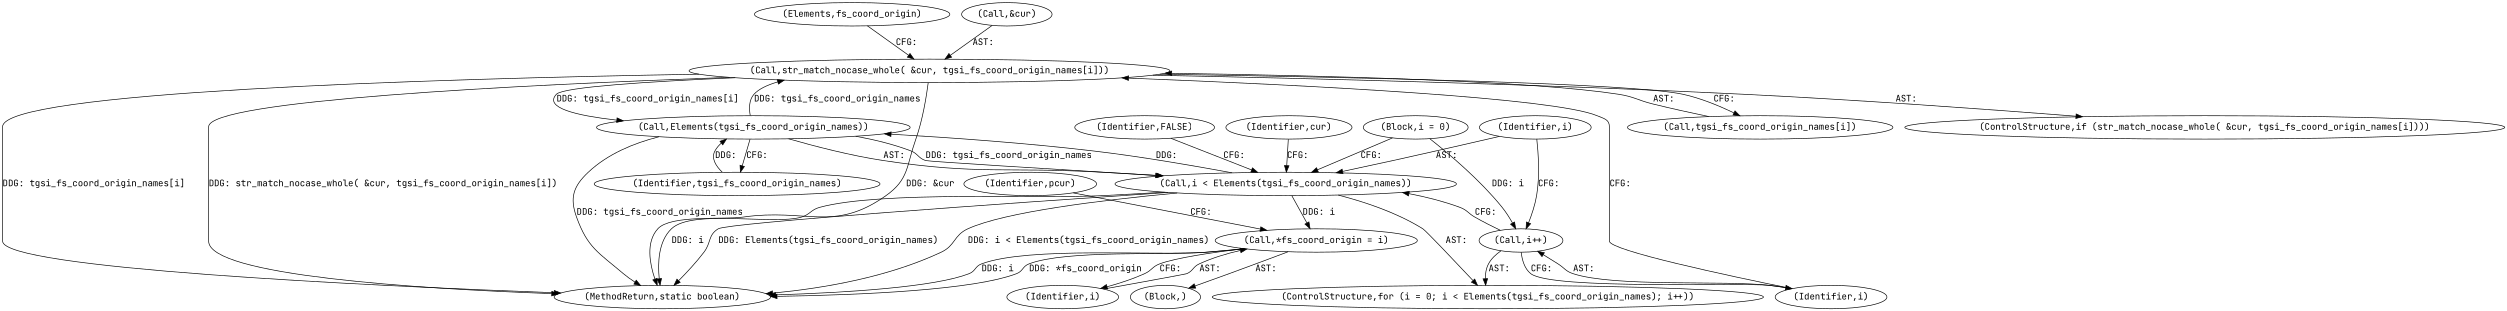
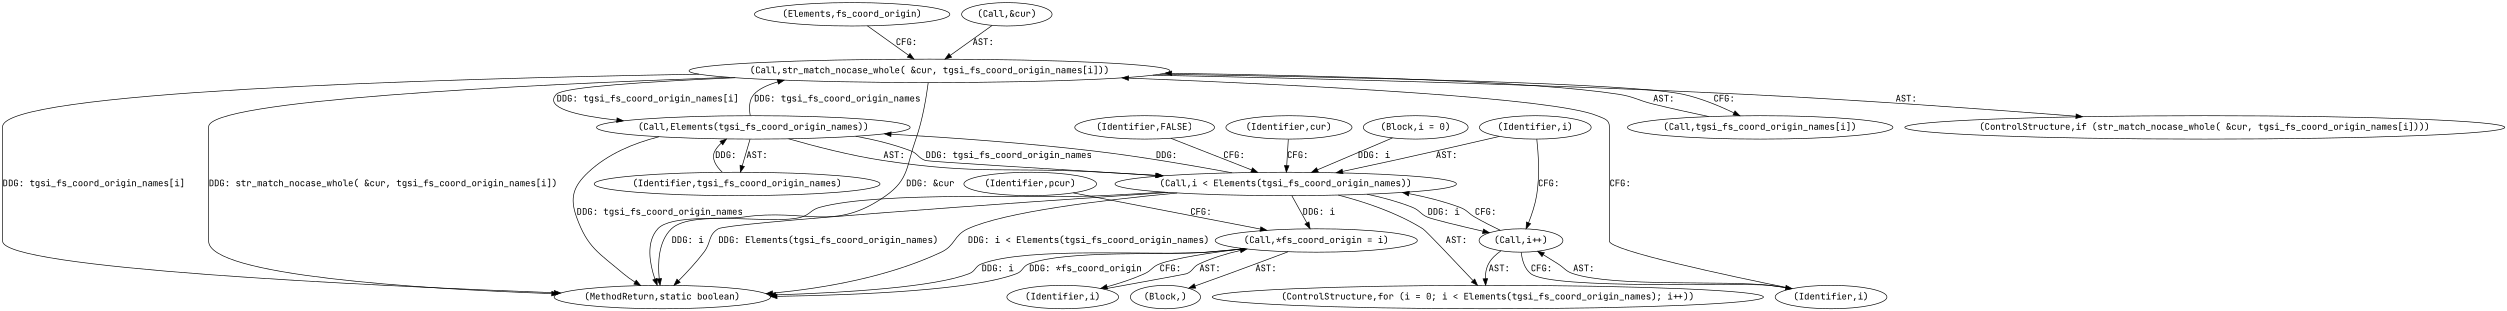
  digraph {
    fontname="JetBrains Mono"
    node [fontname="JetBrains Mono"]
    edge [fontname="JetBrains Mono"]
    n1 [label="(Call,str_match_nocase_whole( &cur, tgsi_fs_coord_origin_names[i]))"]
    n2 [label="(Call,Elements(tgsi_fs_coord_origin_names))"]
    n3 [label="(Call,tgsi_fs_coord_origin_names[i])"]
    n4 [label="(ControlStructure,if (str_match_nocase_whole( &cur, tgsi_fs_coord_origin_names[i])))"]
    n5 [label="(MethodReturn,static boolean)"]
    n6 [label="(Call,i < Elements(tgsi_fs_coord_origin_names))"]
    n7 [label="(Identifier,tgsi_fs_coord_origin_names)"]
    n8 [label="(Call,i++)"]
    n9 [label="(Call,*fs_coord_origin = i)"]
    n10 [label="(ControlStructure,for (i = 0; i < Elements(tgsi_fs_coord_origin_names); i++))"]
    n11 [label="(Identifier,i)"]
    n12 [label="(Block,)"]
    n13 [label="(Identifier,i)"]
    n14 [label="(Block,i = 0)"]
    n15 [label="(Identifier,FALSE)"]
    n16 [label="(Identifier,i)"]
    n17 [label="(Identifier,pcur)"]
    n18 [label="(Identifier,cur)"]
    n19 [label="(Elements,fs_coord_origin)"]
    n20 [label="(Call,&cur)"]
    n1 -> n2 [label="DDG: tgsi_fs_coord_origin_names[i]"]
    n1 -> n3 [label="CFG: "]
    n1 -> n4 [label="AST: "]
    n1 -> n5 [label="DDG: str_match_nocase_whole( &cur, tgsi_fs_coord_origin_names[i])"]
    n1 -> n5 [label="DDG: &cur"]
    n1 -> n5 [label="DDG: tgsi_fs_coord_origin_names[i]"]
    n2 -> n1 [label="DDG: tgsi_fs_coord_origin_names"]
    n2 -> n5 [label="DDG: tgsi_fs_coord_origin_names"]
    n2 -> n6 [label="AST: "]
    n2 -> n6 [label="DDG: tgsi_fs_coord_origin_names"]
-   n2 -> n7 [label="CFG: "]
+   n2 -> n7 [label="AST: "]
    n3 -> n1 [label="AST: "]
    n6 -> n2 [label="DDG: "]
    n6 -> n5 [label="DDG: i < Elements(tgsi_fs_coord_origin_names)"]
    n6 -> n5 [label="DDG: i"]
    n6 -> n5 [label="DDG: Elements(tgsi_fs_coord_origin_names)"]
-   n14 -> n8 [label="DDG: i"]
+   n6 -> n8 [label="DDG: i"]
    n6 -> n9 [label="DDG: i"]
    n6 -> n10 [label="AST: "]
    n7 -> n2 [label="DDG: "]
    n8 -> n6 [label="CFG: "]
    n8 -> n10 [label="AST: "]
    n8 -> n11 [label="CFG: "]
    n9 -> n5 [label="DDG: *fs_coord_origin"]
    n9 -> n5 [label="DDG: i"]
    n9 -> n12 [label="AST: "]
    n9 -> n13 [label="CFG: "]
    n11 -> n1 [label="CFG: "]
    n11 -> n8 [label="AST: "]
    n13 -> n9 [label="AST: "]
-   n14 -> n6 [label="CFG: "]
+   n14 -> n6 [label="DDG: i"]
    n15 -> n6 [label="CFG: "]
    n16 -> n6 [label="AST: "]
    n16 -> n8 [label="CFG: "]
    n17 -> n9 [label="CFG: "]
    n18 -> n6 [label="CFG: "]
    n19 -> n1 [label="CFG: "]
    n20 -> n1 [label="AST: "]
  }
